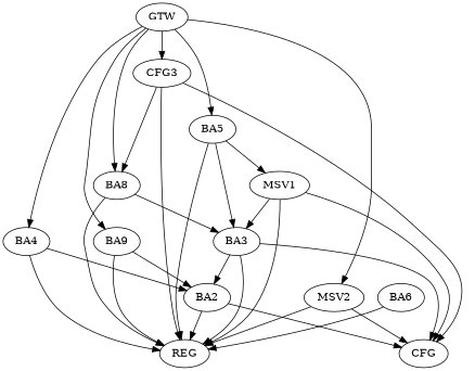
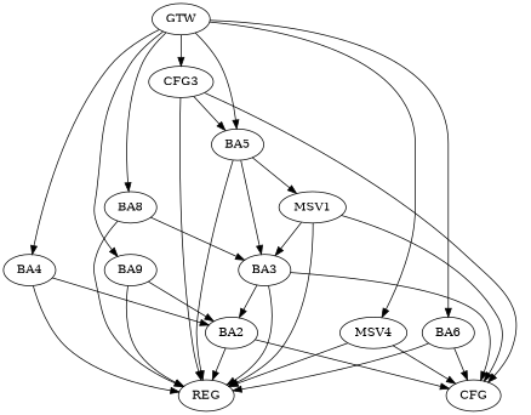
  strict digraph {
    n1 [label=BA2]
    n2 [label=REG]
    n3 [label=CFG]
    n4 [label=BA3]
    n5 [label=BA4]
    n6 [label=BA5]
    n7 [label=MSV1]
    n8 [label=BA6]
    n9 [label=BA8]
    n10 [label=BA9]
    n11 [label=GTW]
-   n12 [label=MSV2]
+   n12 [label=MSV4]
    n13 [label=CFG3]
    n1 -> n2
    n1 -> n3
    n4 -> n1
    n4 -> n2
    n4 -> n3
    n5 -> n1
    n5 -> n2
    n6 -> n2
    n6 -> n4
    n6 -> n7
    n7 -> n2
    n7 -> n3
    n7 -> n4
    n8 -> n2
+   n8 -> n3
    n9 -> n2
    n9 -> n4
    n10 -> n1
    n10 -> n2
    n11 -> n5
    n11 -> n6
+   n11 -> n8
    n11 -> n9
    n11 -> n10
    n11 -> n12
    n11 -> n13
    n12 -> n2
    n12 -> n3
    n13 -> n2
    n13 -> n3
-   n13 -> n9
+   n13 -> n6
  }
